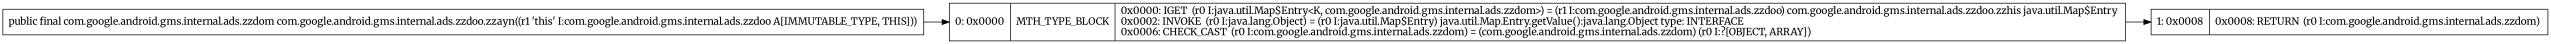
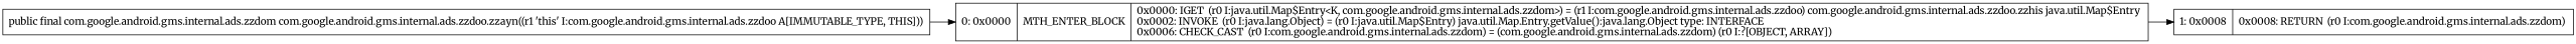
  digraph {
    rankdir=LR
    fontname=Merriweather
    node [shape=record fontname=Merriweather]
    edge [fontname=Merriweather]
-   n1 [label="{0\:\ 0x0000|MTH_TYPE_BLOCK\l|0x0000: IGET  (r0 I:java.util.Map$Entry\<K, com.google.android.gms.internal.ads.zzdom\>) = (r1 I:com.google.android.gms.internal.ads.zzdoo) com.google.android.gms.internal.ads.zzdoo.zzhis java.util.Map$Entry \l0x0002: INVOKE  (r0 I:java.lang.Object) = (r0 I:java.util.Map$Entry) java.util.Map.Entry.getValue():java.lang.Object type: INTERFACE \l0x0006: CHECK_CAST  (r0 I:com.google.android.gms.internal.ads.zzdom) = (com.google.android.gms.internal.ads.zzdom) (r0 I:?[OBJECT, ARRAY]) \l}"]
+   n1 [label="{0\:\ 0x0000|MTH_ENTER_BLOCK\l|0x0000: IGET  (r0 I:java.util.Map$Entry\<K, com.google.android.gms.internal.ads.zzdom\>) = (r1 I:com.google.android.gms.internal.ads.zzdoo) com.google.android.gms.internal.ads.zzdoo.zzhis java.util.Map$Entry \l0x0002: INVOKE  (r0 I:java.lang.Object) = (r0 I:java.util.Map$Entry) java.util.Map.Entry.getValue():java.lang.Object type: INTERFACE \l0x0006: CHECK_CAST  (r0 I:com.google.android.gms.internal.ads.zzdom) = (com.google.android.gms.internal.ads.zzdom) (r0 I:?[OBJECT, ARRAY]) \l}"]
    n2 [label="{1\:\ 0x0008|0x0008: RETURN  (r0 I:com.google.android.gms.internal.ads.zzdom) \l}"]
    n3 [label="{public final com.google.android.gms.internal.ads.zzdom com.google.android.gms.internal.ads.zzdoo.zzayn((r1 'this' I:com.google.android.gms.internal.ads.zzdoo A[IMMUTABLE_TYPE, THIS])) }"]
    n1 -> n2
    n3 -> n1
  }
